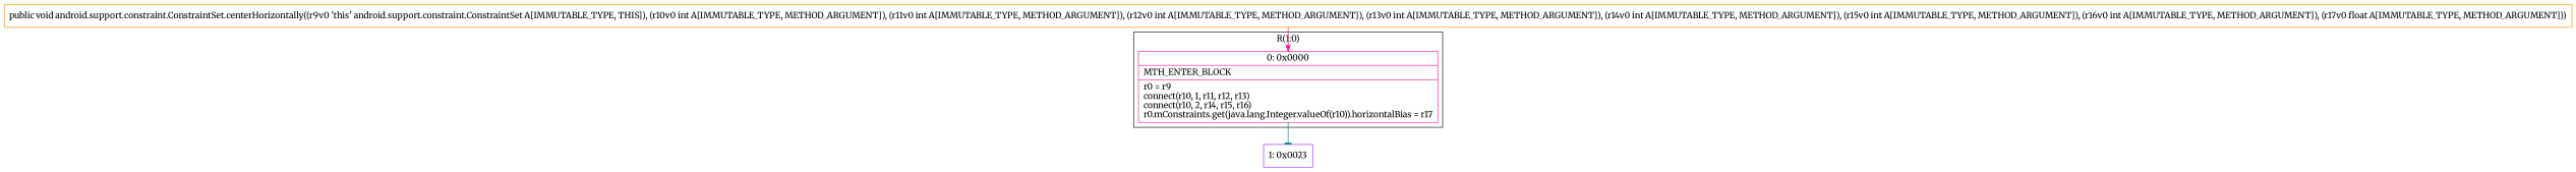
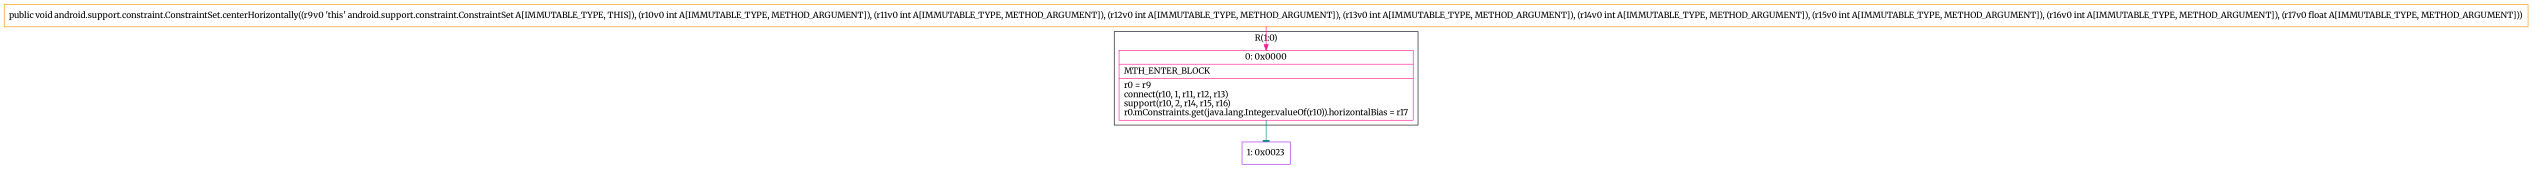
  digraph {
    fontname=Merriweather
    node [shape=record fontname=Merriweather]
    edge [fontname=Merriweather]
-   n1 [color=deeppink label="{0\:\ 0x0000|MTH_ENTER_BLOCK\l|r0 = r9\lconnect(r10, 1, r11, r12, r13)\lconnect(r10, 2, r14, r15, r16)\lr0.mConstraints.get(java.lang.Integer.valueOf(r10)).horizontalBias = r17\l}"]
+   n1 [color=deeppink label="{0\:\ 0x0000|MTH_ENTER_BLOCK\l|r0 = r9\lconnect(r10, 1, r11, r12, r13)\lsupport(r10, 2, r14, r15, r16)\lr0.mConstraints.get(java.lang.Integer.valueOf(r10)).horizontalBias = r17\l}"]
    n2 [color=purple label="{1\:\ 0x0023}"]
    n3 [label="{public void android.support.constraint.ConstraintSet.centerHorizontally((r9v0 'this' android.support.constraint.ConstraintSet A[IMMUTABLE_TYPE, THIS]), (r10v0 int A[IMMUTABLE_TYPE, METHOD_ARGUMENT]), (r11v0 int A[IMMUTABLE_TYPE, METHOD_ARGUMENT]), (r12v0 int A[IMMUTABLE_TYPE, METHOD_ARGUMENT]), (r13v0 int A[IMMUTABLE_TYPE, METHOD_ARGUMENT]), (r14v0 int A[IMMUTABLE_TYPE, METHOD_ARGUMENT]), (r15v0 int A[IMMUTABLE_TYPE, METHOD_ARGUMENT]), (r16v0 int A[IMMUTABLE_TYPE, METHOD_ARGUMENT]), (r17v0 float A[IMMUTABLE_TYPE, METHOD_ARGUMENT])) }" color=darkorange]
    subgraph cluster_1 {
      label="R(1:0)"
      n1
    }
    n1 -> n2 [color=teal arrowhead=tee]
    n3 -> n1 [color=deeppink arrowhead=normal]
  }
